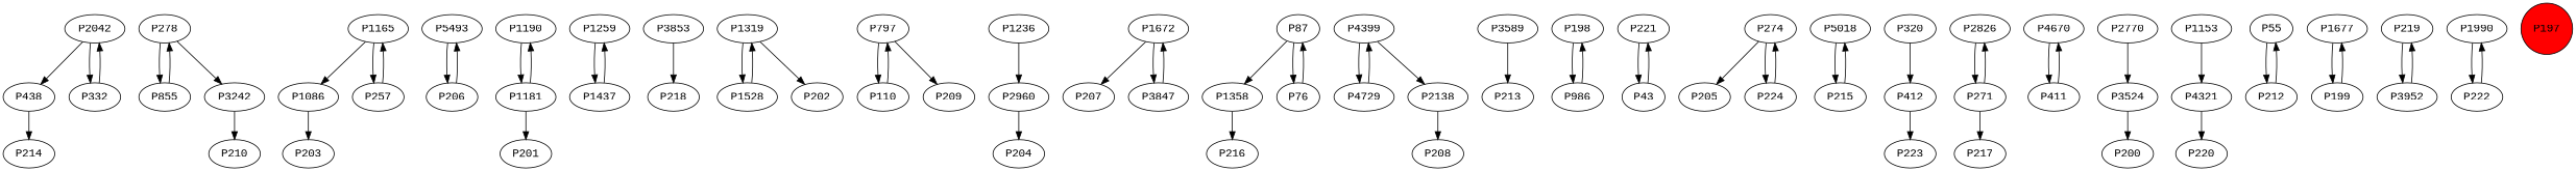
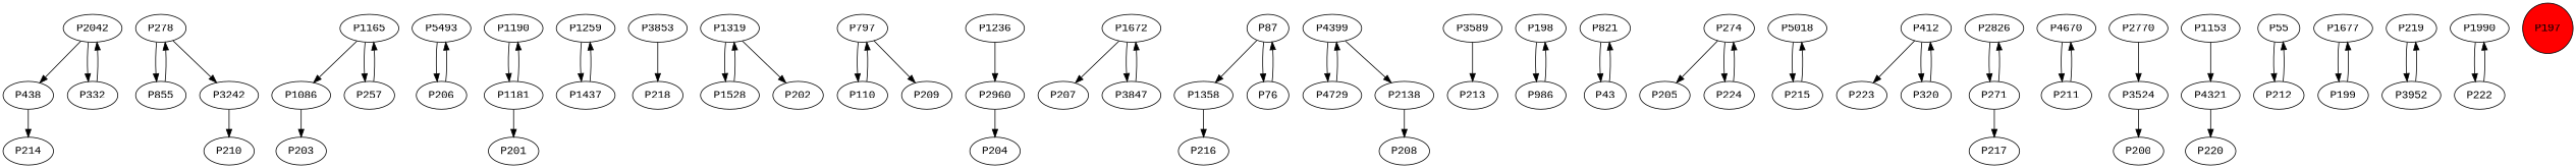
  digraph {
    fontname="Liberation Mono"
    node [fontname="Liberation Mono"]
    edge [fontname="Liberation Mono"]
    P438
    P214
    P278
    P855
    P3242
    P210
    P1165
    P1086
    P257
    P203
    P5493
    P206
    P1190
    P1181
    P201
    P1259
    P1437
    P3853
    P218
    P1319
    P1528
    P202
    P797
    P110
    P209
    P2960
    P204
    P1236
    P2042
    P332
    P1672
    P207
    P3847
    P1358
    P216
    P4399
    P4729
    P2138
    P208
    P3589
    P213
    P87
    P76
    P198
    P986
-   P221
+   P221 [label=P821]
    P43
    P274
    P205
    P224
    P5018
    P215
    P412
    P223
    P320
    P2826
    P271
    P217
    P4670
-   P211 [label=P411]
+   P211
    P3524
    P200
    P4321
    P220
    P1153
    P55
    P212
    P1677
    P199
    P219
    P3952
    n72 [label=P1990]
    P222
    P2770
    P197 [fillcolor=red shape=circle style=filled]
    P438 -> P214
    P278 -> P855
    P278 -> P3242
    P855 -> P278
    P3242 -> P210
    P1165 -> P1086
    P1165 -> P257
    P1086 -> P203
    P257 -> P1165
    P5493 -> P206
    P206 -> P5493
    P1190 -> P1181
    P1181 -> P1190
    P1181 -> P201
    P1259 -> P1437
    P1437 -> P1259
    P3853 -> P218
    P1319 -> P1528
    P1319 -> P202
    P1528 -> P1319
    P797 -> P110
    P797 -> P209
    P110 -> P797
    P2960 -> P204
    P1236 -> P2960
    P2042 -> P438
    P2042 -> P332
    P332 -> P2042
    P1672 -> P207
    P1672 -> P3847
    P3847 -> P1672
    P1358 -> P216
    P4399 -> P4729
    P4399 -> P2138
    P4729 -> P4399
    P2138 -> P208
    P3589 -> P213
    P87 -> P1358
    P87 -> P76
    P76 -> P87
    P198 -> P986
    P986 -> P198
    P221 -> P43
    P43 -> P221
    P274 -> P205
    P274 -> P224
    P224 -> P274
    P5018 -> P215
    P215 -> P5018
    P412 -> P223
+   P412 -> P320
    P320 -> P412
    P2826 -> P271
    P271 -> P2826
    P271 -> P217
    P4670 -> P211
    P211 -> P4670
    P3524 -> P200
    P4321 -> P220
    P1153 -> P4321
    P55 -> P212
    P212 -> P55
    P1677 -> P199
    P199 -> P1677
    P219 -> P3952
    P3952 -> P219
    n72 -> P222
    P222 -> n72
    P2770 -> P3524
  }
